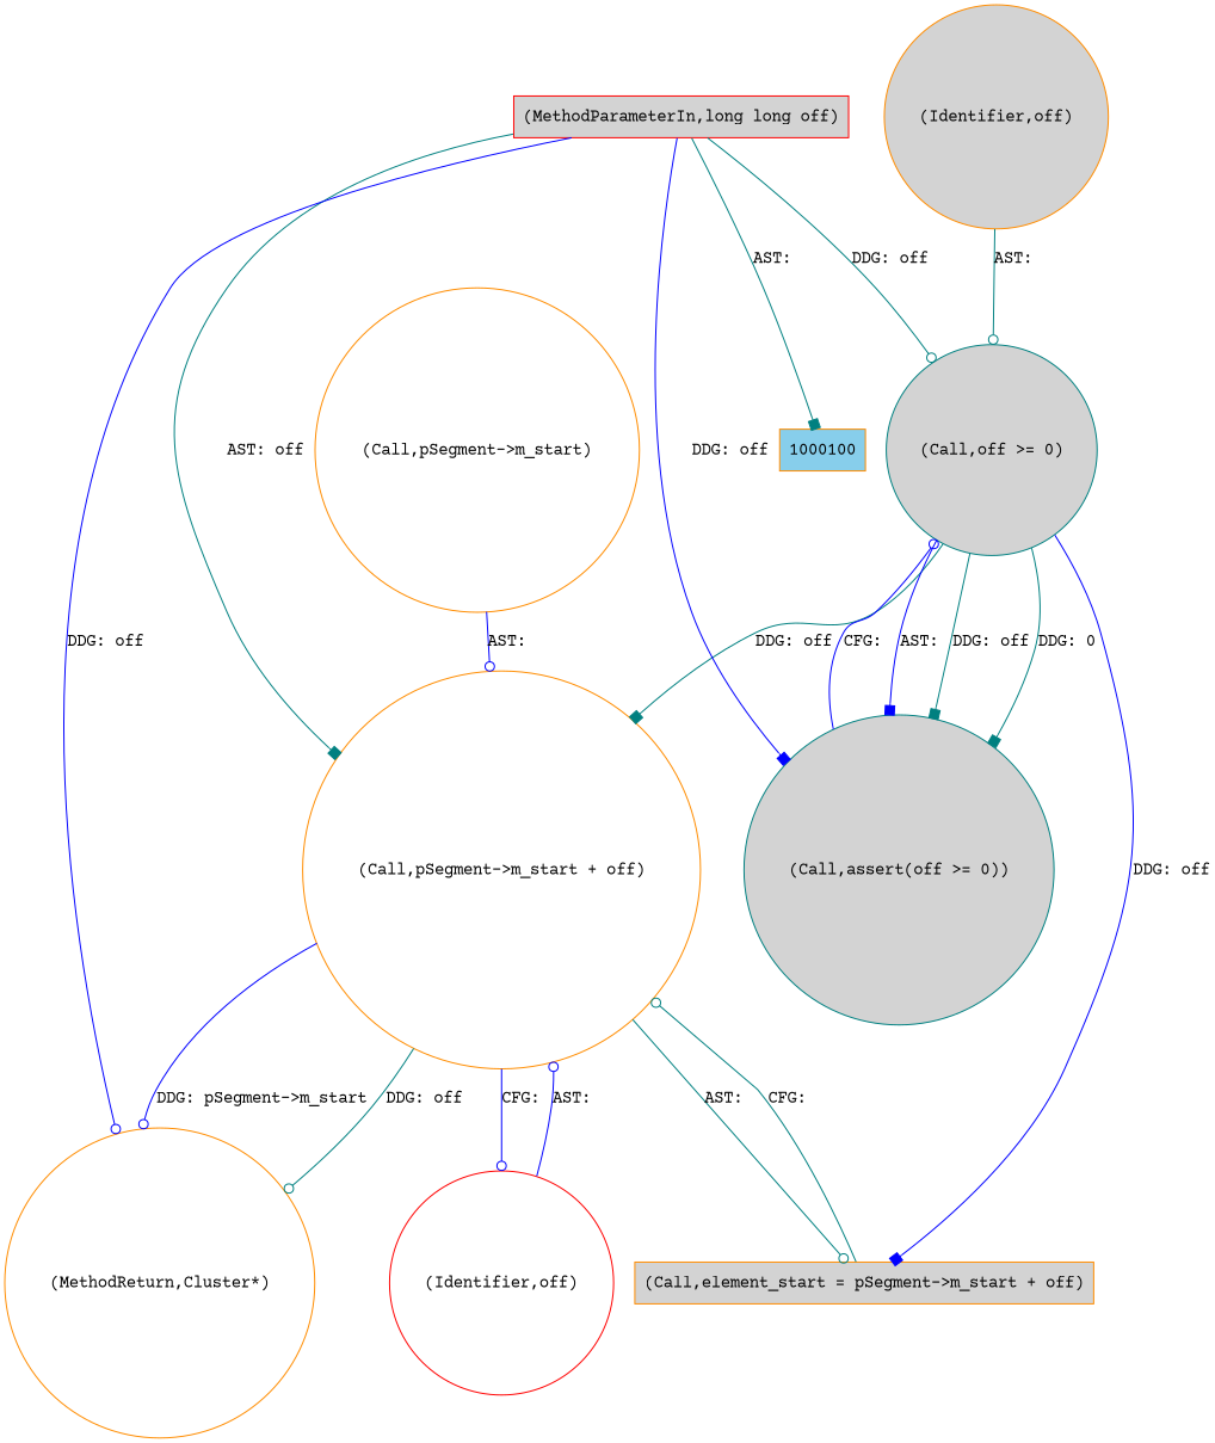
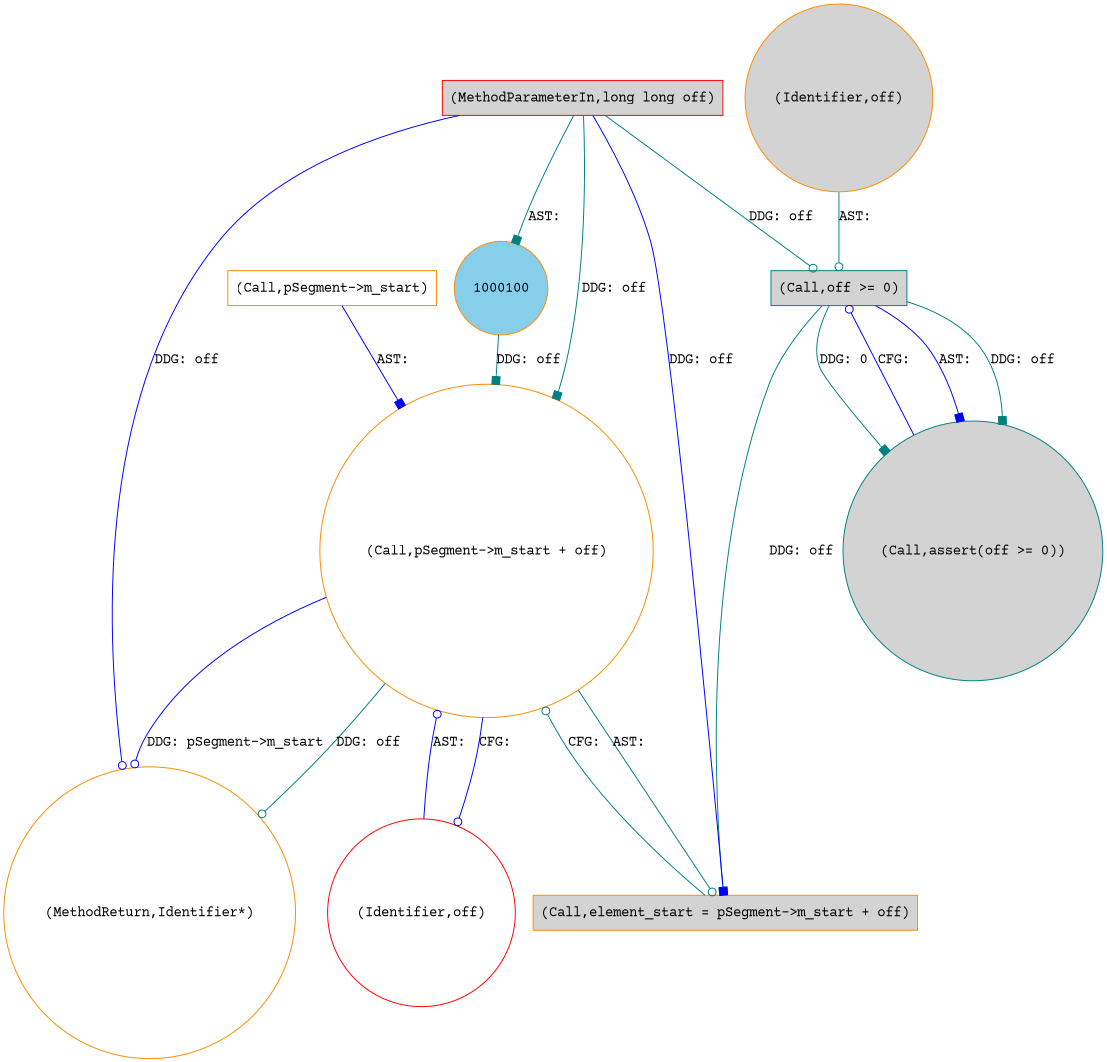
  digraph {
    fontname="Courier Prime"
    node [color=darkorange fillcolor=lightgrey fontname="Courier Prime" shape=circle style=filled]
    edge [arrowhead=odot color=teal fontname="Courier Prime"]
    n1 [fillcolor=white label="(Call,pSegment->m_start + off)"]
    n2 [color=red fillcolor=white label="(Identifier,off)"]
-   n3 [fillcolor=white label="(MethodReturn,Cluster*)"]
+   n3 [fillcolor=white label="(MethodReturn,Identifier*)"]
    n4 [label="(Call,element_start = pSegment->m_start + off)" shape=box]
-   n5 [color=teal label="(Call,off >= 0)"]
+   n5 [color=teal label="(Call,off >= 0)" shape=box]
    n6 [color=teal label="(Call,assert(off >= 0))"]
    n7 [color=red label="(MethodParameterIn,long long off)" shape=box]
-   1000100 [fillcolor=skyblue shape=box]
+   1000100 [fillcolor=skyblue]
    n9 [label="(Identifier,off)"]
-   n10 [fillcolor=white label="(Call,pSegment->m_start)"]
+   n10 [fillcolor=white label="(Call,pSegment->m_start)" shape=box]
    n1 -> n2 [color=blue label="CFG: "]
    n1 -> n3 [label="DDG: off"]
    n1 -> n3 [color=blue label="DDG: pSegment->m_start"]
    n1 -> n4 [label="AST: "]
    n2 -> n1 [color=blue label="AST: "]
    n4 -> n1 [label="CFG: "]
-   n5 -> n1 [arrowhead=box label="DDG: off"]
-   n5 -> n4 [arrowhead=box color=blue label="DDG: off"]
+   1000100 -> n1 [arrowhead=box label="DDG: off"]
+   n5 -> n4 [arrowhead=box label="DDG: off"]
    n5 -> n6 [arrowhead=box color=blue label="AST: "]
    n5 -> n6 [arrowhead=box label="DDG: off"]
    n5 -> n6 [arrowhead=box label="DDG: 0"]
    n6 -> n5 [color=blue label="CFG: "]
-   n7 -> n1 [arrowhead=box label="AST: off"]
+   n7 -> n1 [arrowhead=box label="DDG: off"]
    n7 -> n3 [color=blue label="DDG: off"]
-   n7 -> n6 [arrowhead=box color=blue label="DDG: off"]
+   n7 -> n4 [arrowhead=box color=blue label="DDG: off"]
    n7 -> n5 [label="DDG: off"]
    n7 -> 1000100 [arrowhead=box label="AST: "]
    n9 -> n5 [label="AST: "]
-   n10 -> n1 [color=blue label="AST: "]
+   n10 -> n1 [arrowhead=box color=blue label="AST: "]
  }
